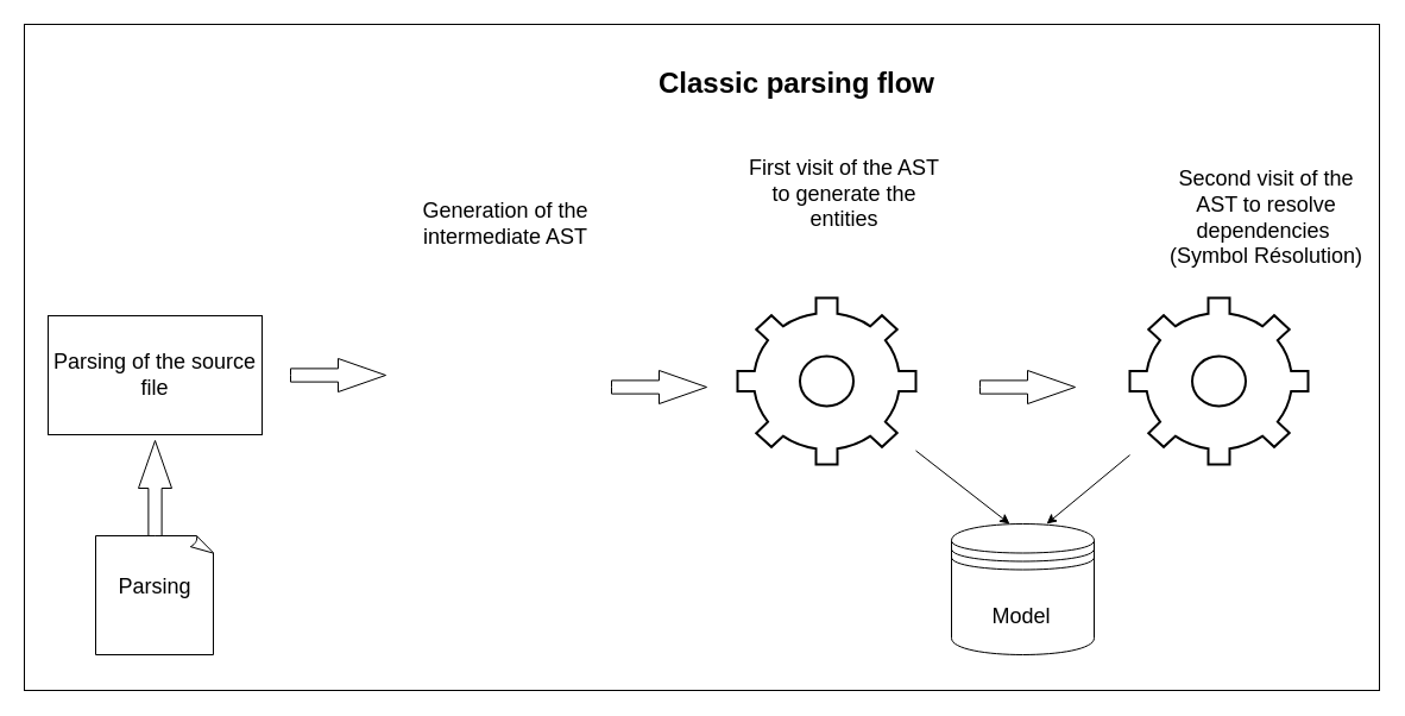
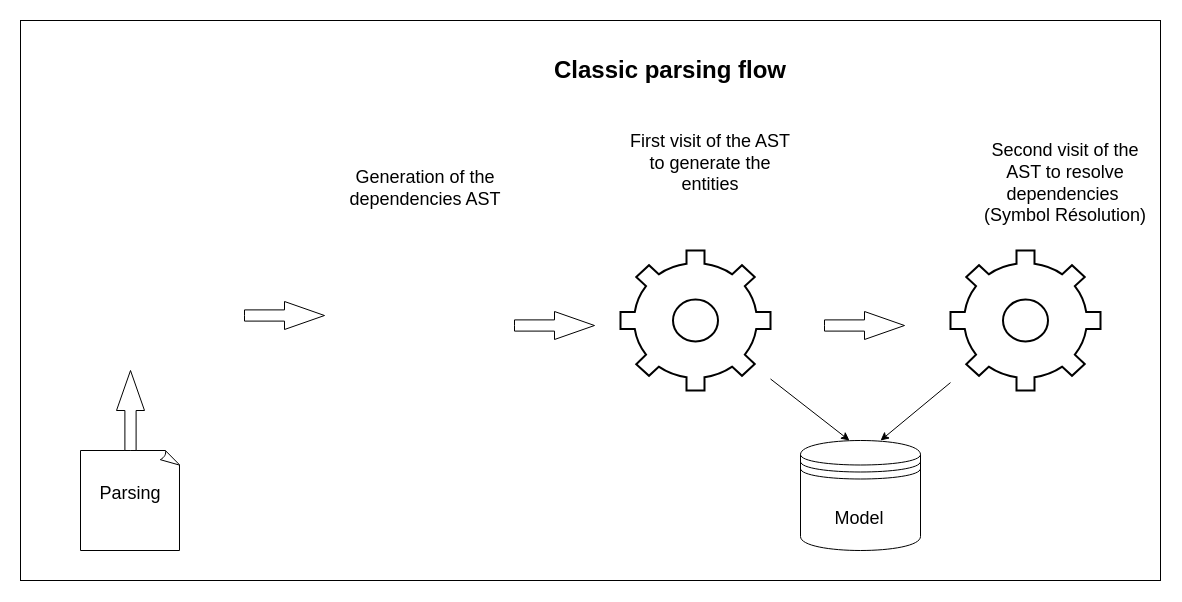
  <mxCell id="0" />
  <mxCell id="1" parent="0" />
  <mxCell id="2" value="" style="rounded=0;whiteSpace=wrap;html=1;" vertex="1" parent="1"><mxGeometry x="20" y="20" width="1140" height="560" as="geometry" /></mxCell>
- <mxCell id="3" value="&lt;font style=&quot;font-size: 18px;&quot;&gt;Parsing of the source file&lt;br&gt;&lt;/font&gt;" style="rounded=0;whiteSpace=wrap;html=1;" vertex="1" parent="1"><mxGeometry x="40" y="265" width="180" height="100" as="geometry" /></mxCell>
  <mxCell id="4" value="&lt;div style=&quot;font-size: 18px;&quot;&gt;Parsing&lt;/div&gt;&lt;div&gt;&lt;br&gt;&lt;/div&gt;" style="whiteSpace=wrap;html=1;shape=mxgraph.basic.document" vertex="1" parent="1"><mxGeometry x="80" y="450" width="100" height="100" as="geometry" /></mxCell>
  <mxCell id="5" value="" style="html=1;shadow=0;dashed=0;align=center;verticalAlign=middle;shape=mxgraph.arrows2.arrow;dy=0.6;dx=40;direction=north;notch=0;" vertex="1" parent="1"><mxGeometry x="116" y="370" width="28" height="80" as="geometry" /></mxCell>
  <mxCell id="6" value="" style="shape=image;verticalLabelPosition=bottom;labelBackgroundColor=default;verticalAlign=top;aspect=fixed;imageAspect=0;image=https://static.thenounproject.com/png/3365226-200.png;" vertex="1" parent="1"><mxGeometry x="340" y="230" width="160" height="160" as="geometry" /></mxCell>
- <mxCell id="7" value="&lt;font style=&quot;font-size: 18px;&quot;&gt;Generation of the intermediate AST&lt;/font&gt;" style="text;html=1;align=center;verticalAlign=middle;whiteSpace=wrap;rounded=0;" vertex="1" parent="1"><mxGeometry x="340" y="140" width="170" height="95" as="geometry" /></mxCell>
+ <mxCell id="7" value="&lt;font style=&quot;font-size: 18px;&quot;&gt;Generation of the dependencies AST&lt;/font&gt;" style="text;html=1;align=center;verticalAlign=middle;whiteSpace=wrap;rounded=0;" vertex="1" parent="1"><mxGeometry x="340" y="140" width="170" height="95" as="geometry" /></mxCell>
  <mxCell id="8" value="" style="html=1;shadow=0;dashed=0;align=center;verticalAlign=middle;shape=mxgraph.arrows2.arrow;dy=0.6;dx=40;direction=north;notch=0;rotation=90;" vertex="1" parent="1"><mxGeometry x="270" y="275" width="28" height="80" as="geometry" /></mxCell>
  <mxCell id="9" value="" style="html=1;verticalLabelPosition=bottom;align=center;labelBackgroundColor=#ffffff;verticalAlign=top;strokeWidth=2;shadow=0;dashed=0;shape=mxgraph.ios7.icons.settings;" vertex="1" parent="1"><mxGeometry x="620" y="250" width="150" height="140" as="geometry" /></mxCell>
  <mxCell id="10" value="" style="html=1;verticalLabelPosition=bottom;align=center;labelBackgroundColor=#ffffff;verticalAlign=top;strokeWidth=2;shadow=0;dashed=0;shape=mxgraph.ios7.icons.settings;" vertex="1" parent="1"><mxGeometry x="950" y="250" width="150" height="140" as="geometry" /></mxCell>
  <mxCell id="11" value="" style="html=1;shadow=0;dashed=0;align=center;verticalAlign=middle;shape=mxgraph.arrows2.arrow;dy=0.6;dx=40;direction=north;notch=0;rotation=90;" vertex="1" parent="1"><mxGeometry x="540" y="285" width="28" height="80" as="geometry" /></mxCell>
  <mxCell id="12" value="" style="html=1;shadow=0;dashed=0;align=center;verticalAlign=middle;shape=mxgraph.arrows2.arrow;dy=0.6;dx=40;direction=north;notch=0;rotation=90;" vertex="1" parent="1"><mxGeometry x="850" y="285" width="28" height="80" as="geometry" /></mxCell>
  <mxCell id="13" value="" style="shape=image;verticalLabelPosition=bottom;labelBackgroundColor=default;verticalAlign=top;aspect=fixed;imageAspect=0;image=https://static.thenounproject.com/png/3365226-200.png;" vertex="1" parent="1"><mxGeometry x="600" y="320" width="100" height="100" as="geometry" /></mxCell>
  <mxCell id="14" value="&lt;font style=&quot;font-size: 18px;&quot;&gt;First visit of the AST to generate the entities&lt;/font&gt;" style="text;html=1;align=center;verticalAlign=middle;whiteSpace=wrap;rounded=0;" vertex="1" parent="1"><mxGeometry x="625" y="115" width="170" height="95" as="geometry" /></mxCell>
  <mxCell id="15" value="&lt;font style=&quot;font-size: 18px;&quot;&gt;Second visit of the AST to resolve dependencies&amp;nbsp; (Symbol Résolution)&lt;br&gt;&lt;/font&gt;" style="text;html=1;align=center;verticalAlign=middle;whiteSpace=wrap;rounded=0;" vertex="1" parent="1"><mxGeometry x="980" y="135" width="170" height="95" as="geometry" /></mxCell>
  <mxCell id="16" value="" style="shape=datastore;whiteSpace=wrap;html=1;" vertex="1" parent="1"><mxGeometry x="800" y="440" width="120" height="110" as="geometry" /></mxCell>
  <mxCell id="17" value="&lt;font style=&quot;font-size: 18px;&quot;&gt;Model&lt;/font&gt;" style="text;html=1;align=center;verticalAlign=middle;whiteSpace=wrap;rounded=0;" vertex="1" parent="1"><mxGeometry x="774" y="470" width="170" height="95" as="geometry" /></mxCell>
  <mxCell id="18" value="" style="endArrow=classic;html=1;rounded=0;entryX=0.408;entryY=0;entryDx=0;entryDy=0;entryPerimeter=0;" edge="1" parent="1" source="9" target="16"><mxGeometry width="50" height="50" relative="1" as="geometry"><mxPoint x="820" y="500" as="sourcePoint" /><mxPoint x="870" y="450" as="targetPoint" /></mxGeometry></mxCell>
  <mxCell id="19" value="" style="endArrow=classic;html=1;rounded=0;entryX=0.667;entryY=0;entryDx=0;entryDy=0;entryPerimeter=0;" edge="1" parent="1" source="10" target="16"><mxGeometry width="50" height="50" relative="1" as="geometry"><mxPoint x="752" y="400" as="sourcePoint" /><mxPoint x="859" y="560" as="targetPoint" /></mxGeometry></mxCell>
  <mxCell id="20" value="&lt;h1&gt;Classic parsing flow&lt;br&gt;&lt;/h1&gt;" style="text;html=1;align=center;verticalAlign=middle;whiteSpace=wrap;rounded=0;" vertex="1" parent="1"><mxGeometry x="330" y="55" width="680" height="30" as="geometry" /></mxCell>
  <mxCell id="21" value="" style="shape=image;verticalLabelPosition=bottom;labelBackgroundColor=default;verticalAlign=top;aspect=fixed;imageAspect=0;image=https://static.thenounproject.com/png/3365226-200.png;" vertex="1" parent="1"><mxGeometry x="930" y="320" width="100" height="100" as="geometry" /></mxCell>
